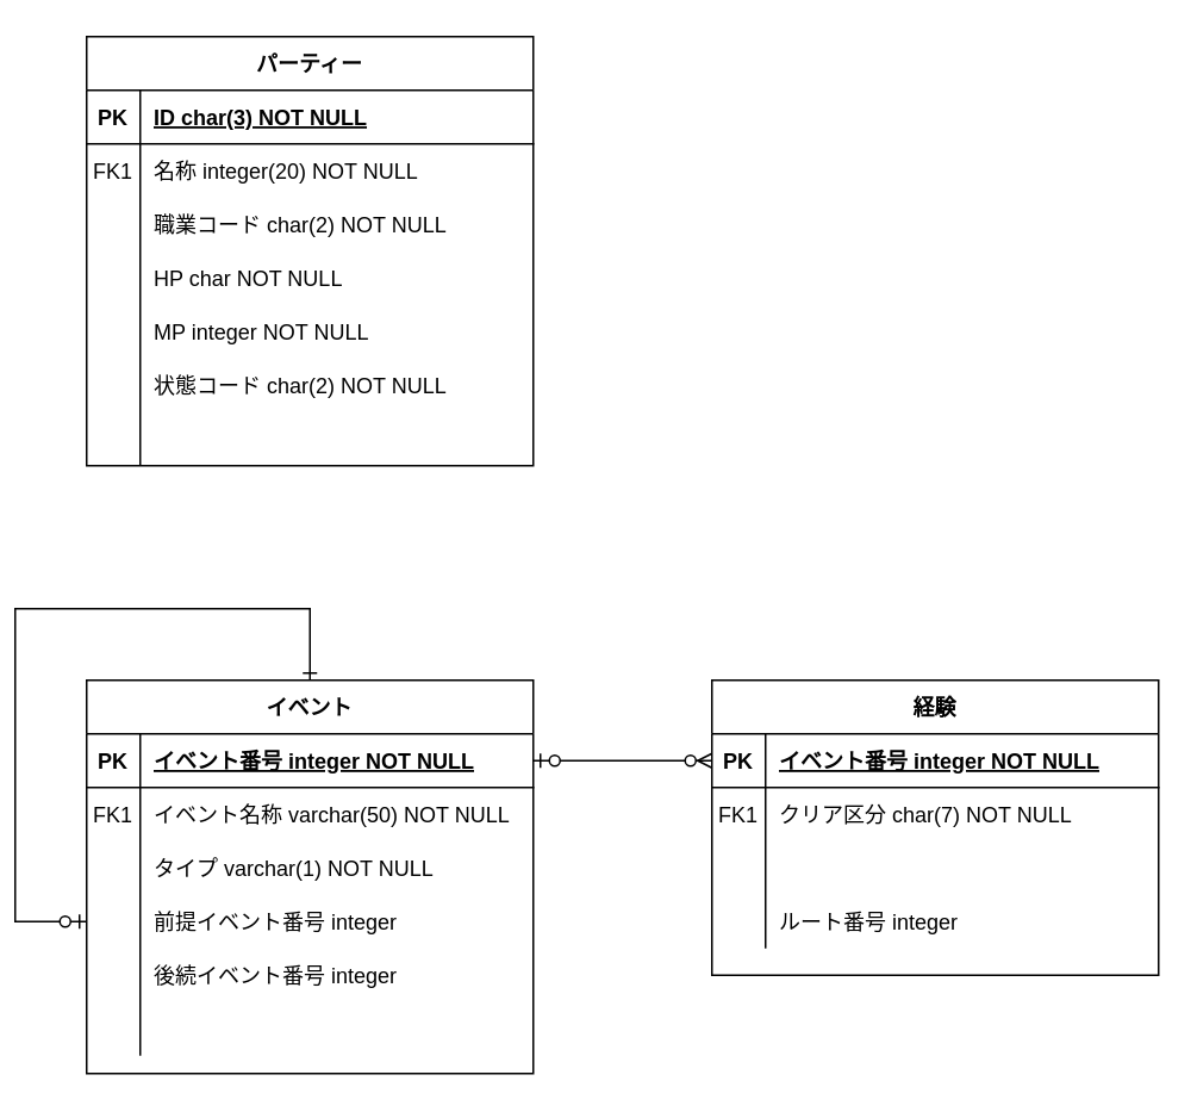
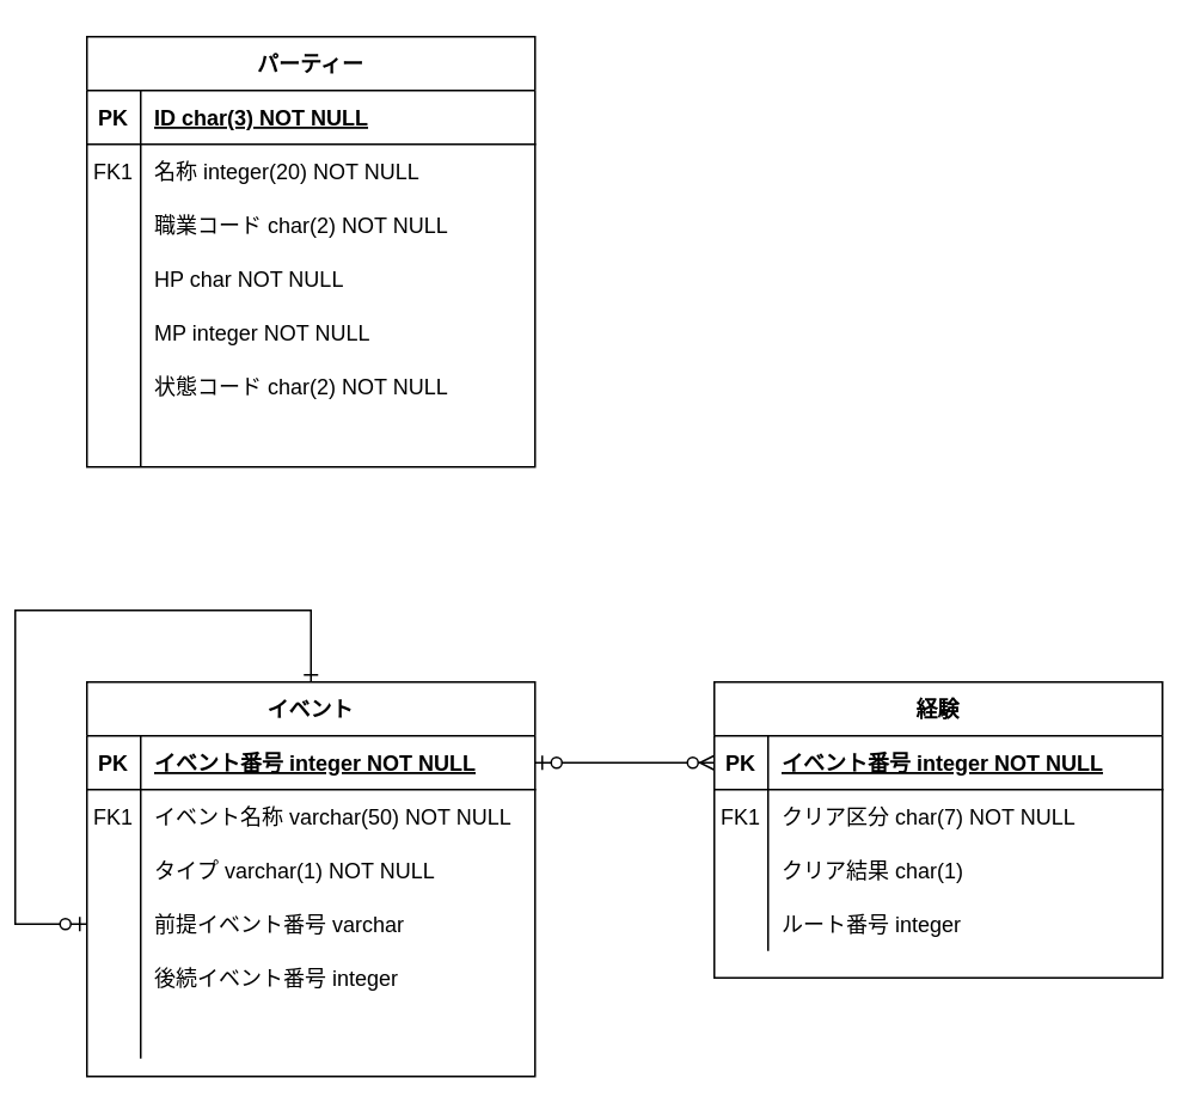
  <mxCell id="0" />
  <mxCell id="1" parent="0" />
  <mxCell id="2" style="edgeStyle=orthogonalEdgeStyle;rounded=0;orthogonalLoop=1;jettySize=auto;html=1;endArrow=ERzeroToMany;endFill=1;startArrow=ERzeroToOne;startFill=1;exitX=1;exitY=0.5;exitDx=0;exitDy=0;entryX=0;entryY=0.5;entryDx=0;entryDy=0;" edge="1" parent="1" source="5" target="25"><mxGeometry relative="1" as="geometry" /></mxCell>
  <mxCell id="3" value="" style="shape=partialRectangle;overflow=hidden;connectable=0;fillColor=none;top=0;left=0;bottom=0;right=0;" vertex="1" parent="1"><mxGeometry x="50" y="370" width="30" height="30" as="geometry" /></mxCell>
  <mxCell id="4" value="イベント" style="shape=table;startSize=30;container=1;collapsible=1;childLayout=tableLayout;fixedRows=1;rowLines=0;fontStyle=1;align=center;resizeLast=1;" vertex="1" parent="1"><mxGeometry x="20" y="380" width="250" height="220" as="geometry"><mxRectangle x="425" y="30" width="70" height="30" as="alternateBounds" /></mxGeometry></mxCell>
  <mxCell id="5" value="" style="shape=partialRectangle;collapsible=0;dropTarget=0;pointerEvents=0;fillColor=none;points=[[0,0.5],[1,0.5]];portConstraint=eastwest;top=0;left=0;right=0;bottom=1;" vertex="1" parent="4"><mxGeometry y="30" width="250" height="30" as="geometry" /></mxCell>
  <mxCell id="6" value="PK" style="shape=partialRectangle;overflow=hidden;connectable=0;fillColor=none;top=0;left=0;bottom=0;right=0;fontStyle=1;" vertex="1" parent="5"><mxGeometry width="30" height="30" as="geometry" /></mxCell>
  <mxCell id="7" value="イベント番号 integer NOT NULL" style="shape=partialRectangle;overflow=hidden;connectable=0;fillColor=none;top=0;left=0;bottom=0;right=0;align=left;spacingLeft=6;fontStyle=5;" vertex="1" parent="5"><mxGeometry x="30" width="220" height="30" as="geometry" /></mxCell>
  <mxCell id="8" value="" style="shape=partialRectangle;collapsible=0;dropTarget=0;pointerEvents=0;fillColor=none;points=[[0,0.5],[1,0.5]];portConstraint=eastwest;top=0;left=0;right=0;bottom=0;" vertex="1" parent="4"><mxGeometry y="60" width="250" height="30" as="geometry" /></mxCell>
  <mxCell id="9" value="FK1" style="shape=partialRectangle;overflow=hidden;connectable=0;fillColor=none;top=0;left=0;bottom=0;right=0;" vertex="1" parent="8"><mxGeometry width="30" height="30" as="geometry" /></mxCell>
  <mxCell id="10" value="イベント名称 varchar(50) NOT NULL" style="shape=partialRectangle;overflow=hidden;connectable=0;fillColor=none;top=0;left=0;bottom=0;right=0;align=left;spacingLeft=6;" vertex="1" parent="8"><mxGeometry x="30" width="220" height="30" as="geometry" /></mxCell>
  <mxCell id="11" value="" style="shape=partialRectangle;collapsible=0;dropTarget=0;pointerEvents=0;fillColor=none;points=[[0,0.5],[1,0.5]];portConstraint=eastwest;top=0;left=0;right=0;bottom=0;" vertex="1" parent="4"><mxGeometry y="90" width="250" height="30" as="geometry" /></mxCell>
  <mxCell id="12" value="" style="shape=partialRectangle;overflow=hidden;connectable=0;fillColor=none;top=0;left=0;bottom=0;right=0;" vertex="1" parent="11"><mxGeometry width="30" height="30" as="geometry" /></mxCell>
  <mxCell id="13" value="タイプ varchar(1) NOT NULL" style="shape=partialRectangle;overflow=hidden;connectable=0;fillColor=none;top=0;left=0;bottom=0;right=0;align=left;spacingLeft=6;" vertex="1" parent="11"><mxGeometry x="30" width="220" height="30" as="geometry" /></mxCell>
  <mxCell id="14" value="" style="shape=partialRectangle;collapsible=0;dropTarget=0;pointerEvents=0;fillColor=none;points=[[0,0.5],[1,0.5]];portConstraint=eastwest;top=0;left=0;right=0;bottom=0;" vertex="1" parent="4"><mxGeometry y="120" width="250" height="30" as="geometry" /></mxCell>
  <mxCell id="15" value="" style="shape=partialRectangle;overflow=hidden;connectable=0;fillColor=none;top=0;left=0;bottom=0;right=0;" vertex="1" parent="14"><mxGeometry width="30" height="30" as="geometry" /></mxCell>
- <mxCell id="16" value="前提イベント番号 integer" style="shape=partialRectangle;overflow=hidden;connectable=0;fillColor=none;top=0;left=0;bottom=0;right=0;align=left;spacingLeft=6;" vertex="1" parent="14"><mxGeometry x="30" width="220" height="30" as="geometry" /></mxCell>
+ <mxCell id="16" value="前提イベント番号 varchar" style="shape=partialRectangle;overflow=hidden;connectable=0;fillColor=none;top=0;left=0;bottom=0;right=0;align=left;spacingLeft=6;" vertex="1" parent="14"><mxGeometry x="30" width="220" height="30" as="geometry" /></mxCell>
  <mxCell id="17" value="" style="shape=partialRectangle;collapsible=0;dropTarget=0;pointerEvents=0;fillColor=none;points=[[0,0.5],[1,0.5]];portConstraint=eastwest;top=0;left=0;right=0;bottom=0;" vertex="1" parent="4"><mxGeometry y="150" width="250" height="30" as="geometry" /></mxCell>
  <mxCell id="18" value="" style="shape=partialRectangle;overflow=hidden;connectable=0;fillColor=none;top=0;left=0;bottom=0;right=0;" vertex="1" parent="17"><mxGeometry width="30" height="30" as="geometry" /></mxCell>
  <mxCell id="19" value="後続イベント番号 integer" style="shape=partialRectangle;overflow=hidden;connectable=0;fillColor=none;top=0;left=0;bottom=0;right=0;align=left;spacingLeft=6;" vertex="1" parent="17"><mxGeometry x="30" width="220" height="30" as="geometry" /></mxCell>
  <mxCell id="20" value="" style="shape=partialRectangle;collapsible=0;dropTarget=0;pointerEvents=0;fillColor=none;points=[[0,0.5],[1,0.5]];portConstraint=eastwest;top=0;left=0;right=0;bottom=0;" vertex="1" parent="4"><mxGeometry y="180" width="250" height="30" as="geometry" /></mxCell>
  <mxCell id="21" value="" style="shape=partialRectangle;overflow=hidden;connectable=0;fillColor=none;top=0;left=0;bottom=0;right=0;" vertex="1" parent="20"><mxGeometry width="30" height="30" as="geometry" /></mxCell>
  <mxCell id="22" value="" style="shape=partialRectangle;overflow=hidden;connectable=0;fillColor=none;top=0;left=0;bottom=0;right=0;align=left;spacingLeft=6;" vertex="1" parent="20"><mxGeometry x="30" width="220" height="30" as="geometry" /></mxCell>
  <mxCell id="23" style="edgeStyle=orthogonalEdgeStyle;rounded=0;orthogonalLoop=1;jettySize=auto;html=1;endArrow=ERone;endFill=0;startArrow=ERzeroToOne;startFill=1;exitX=0;exitY=0.5;exitDx=0;exitDy=0;entryX=0.5;entryY=0;entryDx=0;entryDy=0;" edge="1" parent="4" source="14" target="4"><mxGeometry relative="1" as="geometry"><mxPoint x="110" y="282.5" as="sourcePoint" /><mxPoint x="180" y="220" as="targetPoint" /><Array as="points"><mxPoint x="-40" y="135" /><mxPoint x="-40" y="-40" /><mxPoint x="125" y="-40" /></Array></mxGeometry></mxCell>
  <mxCell id="24" value="経験" style="shape=table;startSize=30;container=1;collapsible=1;childLayout=tableLayout;fixedRows=1;rowLines=0;fontStyle=1;align=center;resizeLast=1;" vertex="1" parent="1"><mxGeometry x="370" y="380" width="250" height="165" as="geometry"><mxRectangle x="680" y="30" width="90" height="30" as="alternateBounds" /></mxGeometry></mxCell>
  <mxCell id="25" value="" style="shape=partialRectangle;collapsible=0;dropTarget=0;pointerEvents=0;fillColor=none;points=[[0,0.5],[1,0.5]];portConstraint=eastwest;top=0;left=0;right=0;bottom=1;" vertex="1" parent="24"><mxGeometry y="30" width="250" height="30" as="geometry" /></mxCell>
  <mxCell id="26" value="PK" style="shape=partialRectangle;overflow=hidden;connectable=0;fillColor=none;top=0;left=0;bottom=0;right=0;fontStyle=1;" vertex="1" parent="25"><mxGeometry width="30" height="30" as="geometry" /></mxCell>
  <mxCell id="27" value="イベント番号 integer NOT NULL" style="shape=partialRectangle;overflow=hidden;connectable=0;fillColor=none;top=0;left=0;bottom=0;right=0;align=left;spacingLeft=6;fontStyle=5;" vertex="1" parent="25"><mxGeometry x="30" width="220" height="30" as="geometry" /></mxCell>
  <mxCell id="28" value="" style="shape=partialRectangle;collapsible=0;dropTarget=0;pointerEvents=0;fillColor=none;points=[[0,0.5],[1,0.5]];portConstraint=eastwest;top=0;left=0;right=0;bottom=0;" vertex="1" parent="24"><mxGeometry y="60" width="250" height="30" as="geometry" /></mxCell>
  <mxCell id="29" value="FK1" style="shape=partialRectangle;overflow=hidden;connectable=0;fillColor=none;top=0;left=0;bottom=0;right=0;" vertex="1" parent="28"><mxGeometry width="30" height="30" as="geometry" /></mxCell>
  <mxCell id="30" value="クリア区分 char(7) NOT NULL" style="shape=partialRectangle;overflow=hidden;connectable=0;fillColor=none;top=0;left=0;bottom=0;right=0;align=left;spacingLeft=6;" vertex="1" parent="28"><mxGeometry x="30" width="220" height="30" as="geometry" /></mxCell>
  <mxCell id="31" value="" style="shape=partialRectangle;collapsible=0;dropTarget=0;pointerEvents=0;fillColor=none;points=[[0,0.5],[1,0.5]];portConstraint=eastwest;top=0;left=0;right=0;bottom=0;" vertex="1" parent="24"><mxGeometry y="90" width="250" height="30" as="geometry" /></mxCell>
  <mxCell id="32" value="" style="shape=partialRectangle;overflow=hidden;connectable=0;fillColor=none;top=0;left=0;bottom=0;right=0;" vertex="1" parent="31"><mxGeometry width="30" height="30" as="geometry" /></mxCell>
+ <mxCell id="33" value="クリア結果 char(1)" style="shape=partialRectangle;overflow=hidden;connectable=0;fillColor=none;top=0;left=0;bottom=0;right=0;align=left;spacingLeft=6;" vertex="1" parent="31"><mxGeometry x="30" width="220" height="30" as="geometry" /></mxCell>
  <mxCell id="34" value="" style="shape=partialRectangle;collapsible=0;dropTarget=0;pointerEvents=0;fillColor=none;points=[[0,0.5],[1,0.5]];portConstraint=eastwest;top=0;left=0;right=0;bottom=0;" vertex="1" parent="24"><mxGeometry y="120" width="250" height="30" as="geometry" /></mxCell>
  <mxCell id="35" value="" style="shape=partialRectangle;overflow=hidden;connectable=0;fillColor=none;top=0;left=0;bottom=0;right=0;" vertex="1" parent="34"><mxGeometry width="30" height="30" as="geometry" /></mxCell>
  <mxCell id="36" value="ルート番号 integer" style="shape=partialRectangle;overflow=hidden;connectable=0;fillColor=none;top=0;left=0;bottom=0;right=0;align=left;spacingLeft=6;" vertex="1" parent="34"><mxGeometry x="30" width="220" height="30" as="geometry" /></mxCell>
  <mxCell id="37" value="パーティー" style="shape=table;startSize=30;container=1;collapsible=1;childLayout=tableLayout;fixedRows=1;rowLines=0;fontStyle=1;align=center;resizeLast=1;" vertex="1" parent="1"><mxGeometry x="20" y="20" width="250" height="240" as="geometry"><mxRectangle x="680" y="30" width="90" height="30" as="alternateBounds" /></mxGeometry></mxCell>
  <mxCell id="38" value="" style="shape=partialRectangle;collapsible=0;dropTarget=0;pointerEvents=0;fillColor=none;points=[[0,0.5],[1,0.5]];portConstraint=eastwest;top=0;left=0;right=0;bottom=1;" vertex="1" parent="37"><mxGeometry y="30" width="250" height="30" as="geometry" /></mxCell>
  <mxCell id="39" value="PK" style="shape=partialRectangle;overflow=hidden;connectable=0;fillColor=none;top=0;left=0;bottom=0;right=0;fontStyle=1;" vertex="1" parent="38"><mxGeometry width="30" height="30" as="geometry" /></mxCell>
  <mxCell id="40" value="ID char(3) NOT NULL" style="shape=partialRectangle;overflow=hidden;connectable=0;fillColor=none;top=0;left=0;bottom=0;right=0;align=left;spacingLeft=6;fontStyle=5;" vertex="1" parent="38"><mxGeometry x="30" width="220" height="30" as="geometry" /></mxCell>
  <mxCell id="41" value="" style="shape=partialRectangle;collapsible=0;dropTarget=0;pointerEvents=0;fillColor=none;points=[[0,0.5],[1,0.5]];portConstraint=eastwest;top=0;left=0;right=0;bottom=0;" vertex="1" parent="37"><mxGeometry y="60" width="250" height="30" as="geometry" /></mxCell>
  <mxCell id="42" value="FK1" style="shape=partialRectangle;overflow=hidden;connectable=0;fillColor=none;top=0;left=0;bottom=0;right=0;" vertex="1" parent="41"><mxGeometry width="30" height="30" as="geometry" /></mxCell>
  <mxCell id="43" value="名称 integer(20) NOT NULL" style="shape=partialRectangle;overflow=hidden;connectable=0;fillColor=none;top=0;left=0;bottom=0;right=0;align=left;spacingLeft=6;" vertex="1" parent="41"><mxGeometry x="30" width="220" height="30" as="geometry" /></mxCell>
  <mxCell id="44" value="" style="shape=partialRectangle;collapsible=0;dropTarget=0;pointerEvents=0;fillColor=none;points=[[0,0.5],[1,0.5]];portConstraint=eastwest;top=0;left=0;right=0;bottom=0;" vertex="1" parent="37"><mxGeometry y="90" width="250" height="30" as="geometry" /></mxCell>
  <mxCell id="45" value="" style="shape=partialRectangle;overflow=hidden;connectable=0;fillColor=none;top=0;left=0;bottom=0;right=0;" vertex="1" parent="44"><mxGeometry width="30" height="30" as="geometry" /></mxCell>
  <mxCell id="46" value="職業コード char(2) NOT NULL" style="shape=partialRectangle;overflow=hidden;connectable=0;fillColor=none;top=0;left=0;bottom=0;right=0;align=left;spacingLeft=6;" vertex="1" parent="44"><mxGeometry x="30" width="220" height="30" as="geometry" /></mxCell>
  <mxCell id="47" value="" style="shape=partialRectangle;collapsible=0;dropTarget=0;pointerEvents=0;fillColor=none;points=[[0,0.5],[1,0.5]];portConstraint=eastwest;top=0;left=0;right=0;bottom=0;" vertex="1" parent="37"><mxGeometry y="120" width="250" height="30" as="geometry" /></mxCell>
  <mxCell id="48" value="" style="shape=partialRectangle;overflow=hidden;connectable=0;fillColor=none;top=0;left=0;bottom=0;right=0;" vertex="1" parent="47"><mxGeometry width="30" height="30" as="geometry" /></mxCell>
  <mxCell id="49" value="HP char NOT NULL" style="shape=partialRectangle;overflow=hidden;connectable=0;fillColor=none;top=0;left=0;bottom=0;right=0;align=left;spacingLeft=6;" vertex="1" parent="47"><mxGeometry x="30" width="220" height="30" as="geometry" /></mxCell>
  <mxCell id="50" value="" style="shape=partialRectangle;collapsible=0;dropTarget=0;pointerEvents=0;fillColor=none;points=[[0,0.5],[1,0.5]];portConstraint=eastwest;top=0;left=0;right=0;bottom=0;" vertex="1" parent="37"><mxGeometry y="150" width="250" height="30" as="geometry" /></mxCell>
  <mxCell id="51" value="" style="shape=partialRectangle;overflow=hidden;connectable=0;fillColor=none;top=0;left=0;bottom=0;right=0;" vertex="1" parent="50"><mxGeometry width="30" height="30" as="geometry" /></mxCell>
  <mxCell id="52" value="MP integer NOT NULL" style="shape=partialRectangle;overflow=hidden;connectable=0;fillColor=none;top=0;left=0;bottom=0;right=0;align=left;spacingLeft=6;" vertex="1" parent="50"><mxGeometry x="30" width="220" height="30" as="geometry" /></mxCell>
  <mxCell id="53" value="" style="shape=partialRectangle;collapsible=0;dropTarget=0;pointerEvents=0;fillColor=none;points=[[0,0.5],[1,0.5]];portConstraint=eastwest;top=0;left=0;right=0;bottom=0;" vertex="1" parent="37"><mxGeometry y="180" width="250" height="30" as="geometry" /></mxCell>
  <mxCell id="54" value="" style="shape=partialRectangle;overflow=hidden;connectable=0;fillColor=none;top=0;left=0;bottom=0;right=0;" vertex="1" parent="53"><mxGeometry width="30" height="30" as="geometry" /></mxCell>
  <mxCell id="55" value="状態コード char(2) NOT NULL" style="shape=partialRectangle;overflow=hidden;connectable=0;fillColor=none;top=0;left=0;bottom=0;right=0;align=left;spacingLeft=6;" vertex="1" parent="53"><mxGeometry x="30" width="220" height="30" as="geometry" /></mxCell>
  <mxCell id="56" value="" style="shape=partialRectangle;collapsible=0;dropTarget=0;pointerEvents=0;fillColor=none;points=[[0,0.5],[1,0.5]];portConstraint=eastwest;top=0;left=0;right=0;bottom=0;" vertex="1" parent="37"><mxGeometry y="210" width="250" height="30" as="geometry" /></mxCell>
  <mxCell id="57" value="" style="shape=partialRectangle;overflow=hidden;connectable=0;fillColor=none;top=0;left=0;bottom=0;right=0;" vertex="1" parent="56"><mxGeometry width="30" height="30" as="geometry" /></mxCell>
  <mxCell id="58" value="" style="shape=partialRectangle;overflow=hidden;connectable=0;fillColor=none;top=0;left=0;bottom=0;right=0;align=left;spacingLeft=6;" vertex="1" parent="56"><mxGeometry x="30" width="220" height="30" as="geometry" /></mxCell>
